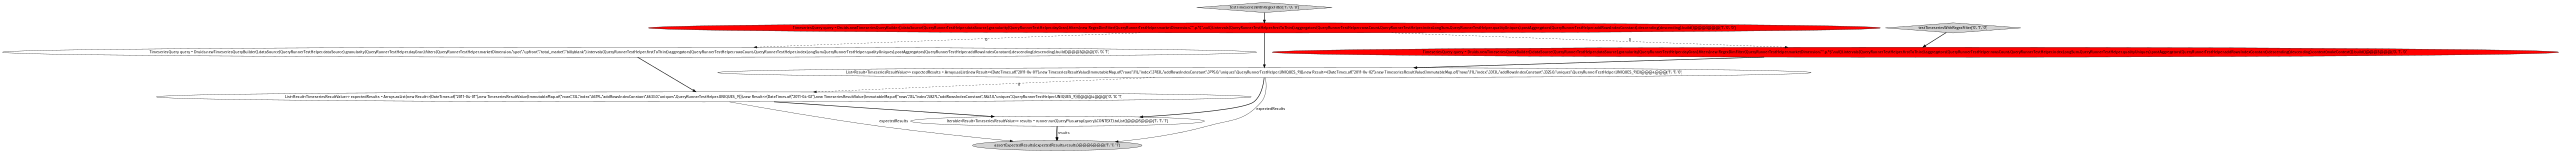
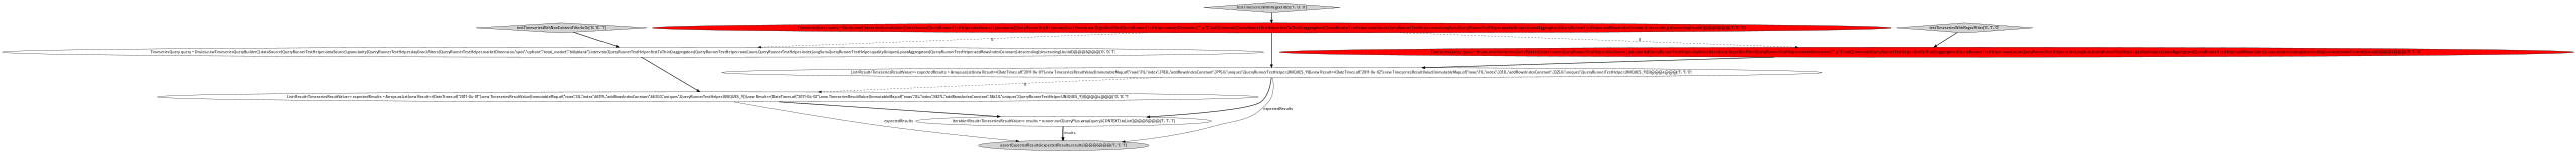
  digraph {
    fontname="Fira Sans"
    node [fillcolor=lightgray shape=ellipse style=filled fontname="Fira Sans"]
    edge [style=bold fontname="Fira Sans"]
    n1 [label="assertExpectedResults(expectedResults,results)@@@6@@@['1', '1', '1']"]
    n2 [fillcolor=red label="TimeseriesQuery query = Druids.newTimeseriesQueryBuilder().dataSource(QueryRunnerTestHelper.dataSource).granularity(QueryRunnerTestHelper.dayGran).filters(new RegexDimFilter(QueryRunnerTestHelper.marketDimension,\"^.p.*$\",null)).intervals(QueryRunnerTestHelper.firstToThird).aggregators(QueryRunnerTestHelper.rowsCount,QueryRunnerTestHelper.indexLongSum,QueryRunnerTestHelper.qualityUniques).postAggregators(QueryRunnerTestHelper.addRowsIndexConstant).descending(descending).build()@@@3@@@['1', '0', '0']"]
    n3 [fillcolor=white label="List<Result<TimeseriesResultValue>> expectedResults = Arrays.asList(new Result<>(DateTimes.of(\"2011-04-01\"),new TimeseriesResultValue(ImmutableMap.of(\"rows\",11L,\"index\",3783L,\"addRowsIndexConstant\",3795.0,\"uniques\",QueryRunnerTestHelper.UNIQUES_9))),new Result<>(DateTimes.of(\"2011-04-02\"),new TimeseriesResultValue(ImmutableMap.of(\"rows\",11L,\"index\",3313L,\"addRowsIndexConstant\",3325.0,\"uniques\",QueryRunnerTestHelper.UNIQUES_9))))@@@4@@@['1', '1', '0']"]
    n4 [fillcolor=red label="TimeseriesQuery query = Druids.newTimeseriesQueryBuilder().dataSource(QueryRunnerTestHelper.dataSource).granularity(QueryRunnerTestHelper.dayGran).filters(new RegexDimFilter(QueryRunnerTestHelper.marketDimension,\"^.p.*$\",null)).intervals(QueryRunnerTestHelper.firstToThird).aggregators(QueryRunnerTestHelper.rowsCount,QueryRunnerTestHelper.indexLongSum,QueryRunnerTestHelper.qualityUniques).postAggregators(QueryRunnerTestHelper.addRowsIndexConstant).descending(descending).context(makeContext()).build()@@@3@@@['0', '1', '0']"]
    n5 [fillcolor=white label="TimeseriesQuery query = Druids.newTimeseriesQueryBuilder().dataSource(QueryRunnerTestHelper.dataSource).granularity(QueryRunnerTestHelper.dayGran).filters(QueryRunnerTestHelper.marketDimension,\"spot\",\"upfront\",\"total_market\",\"billyblank\").intervals(QueryRunnerTestHelper.firstToThird).aggregators(QueryRunnerTestHelper.rowsCount,QueryRunnerTestHelper.indexLongSum,QueryRunnerTestHelper.qualityUniques).postAggregators(QueryRunnerTestHelper.addRowsIndexConstant).descending(descending).build()@@@3@@@['0', '0', '1']"]
    n6 [fillcolor=white label="List<Result<TimeseriesResultValue>> expectedResults = Arrays.asList(new Result<>(DateTimes.of(\"2011-04-01\"),new TimeseriesResultValue(ImmutableMap.of(\"rows\",13L,\"index\",6619L,\"addRowsIndexConstant\",6633.0,\"uniques\",QueryRunnerTestHelper.UNIQUES_9))),new Result<>(DateTimes.of(\"2011-04-02\"),new TimeseriesResultValue(ImmutableMap.of(\"rows\",13L,\"index\",5827L,\"addRowsIndexConstant\",5841.0,\"uniques\",QueryRunnerTestHelper.UNIQUES_9))))@@@4@@@['0', '0', '1']"]
    n7 [fillcolor=white label="Iterable<Result<TimeseriesResultValue>> results = runner.run(QueryPlus.wrap(query),CONTEXT).toList()@@@5@@@['1', '1', '1']"]
    n8 [label="testTimeseriesWithRegexFilter['1', '0', '0']" shape=diamond]
    n9 [label="testTimeseriesWithRegexFilter['0', '1', '0']" shape=diamond]
+   n10 [label="testTimeseriesWithNonExistentFilterInOr['0', '0', '1']" shape=diamond]
    n2 -> n3
    n2 -> n4 [label=0 style=dashed]
    n2 -> n5 [label=0 style=dashed]
    n3 -> n1 [label=expectedResults style=solid]
    n3 -> n6 [label=0 style=dashed]
    n3 -> n7
    n4 -> n3
    n5 -> n6
    n6 -> n1 [label=expectedResults style=solid]
    n6 -> n7
    n7 -> n1 [label=results style=solid]
    n7 -> n1
    n8 -> n2
    n9 -> n4
+   n10 -> n5
  }
